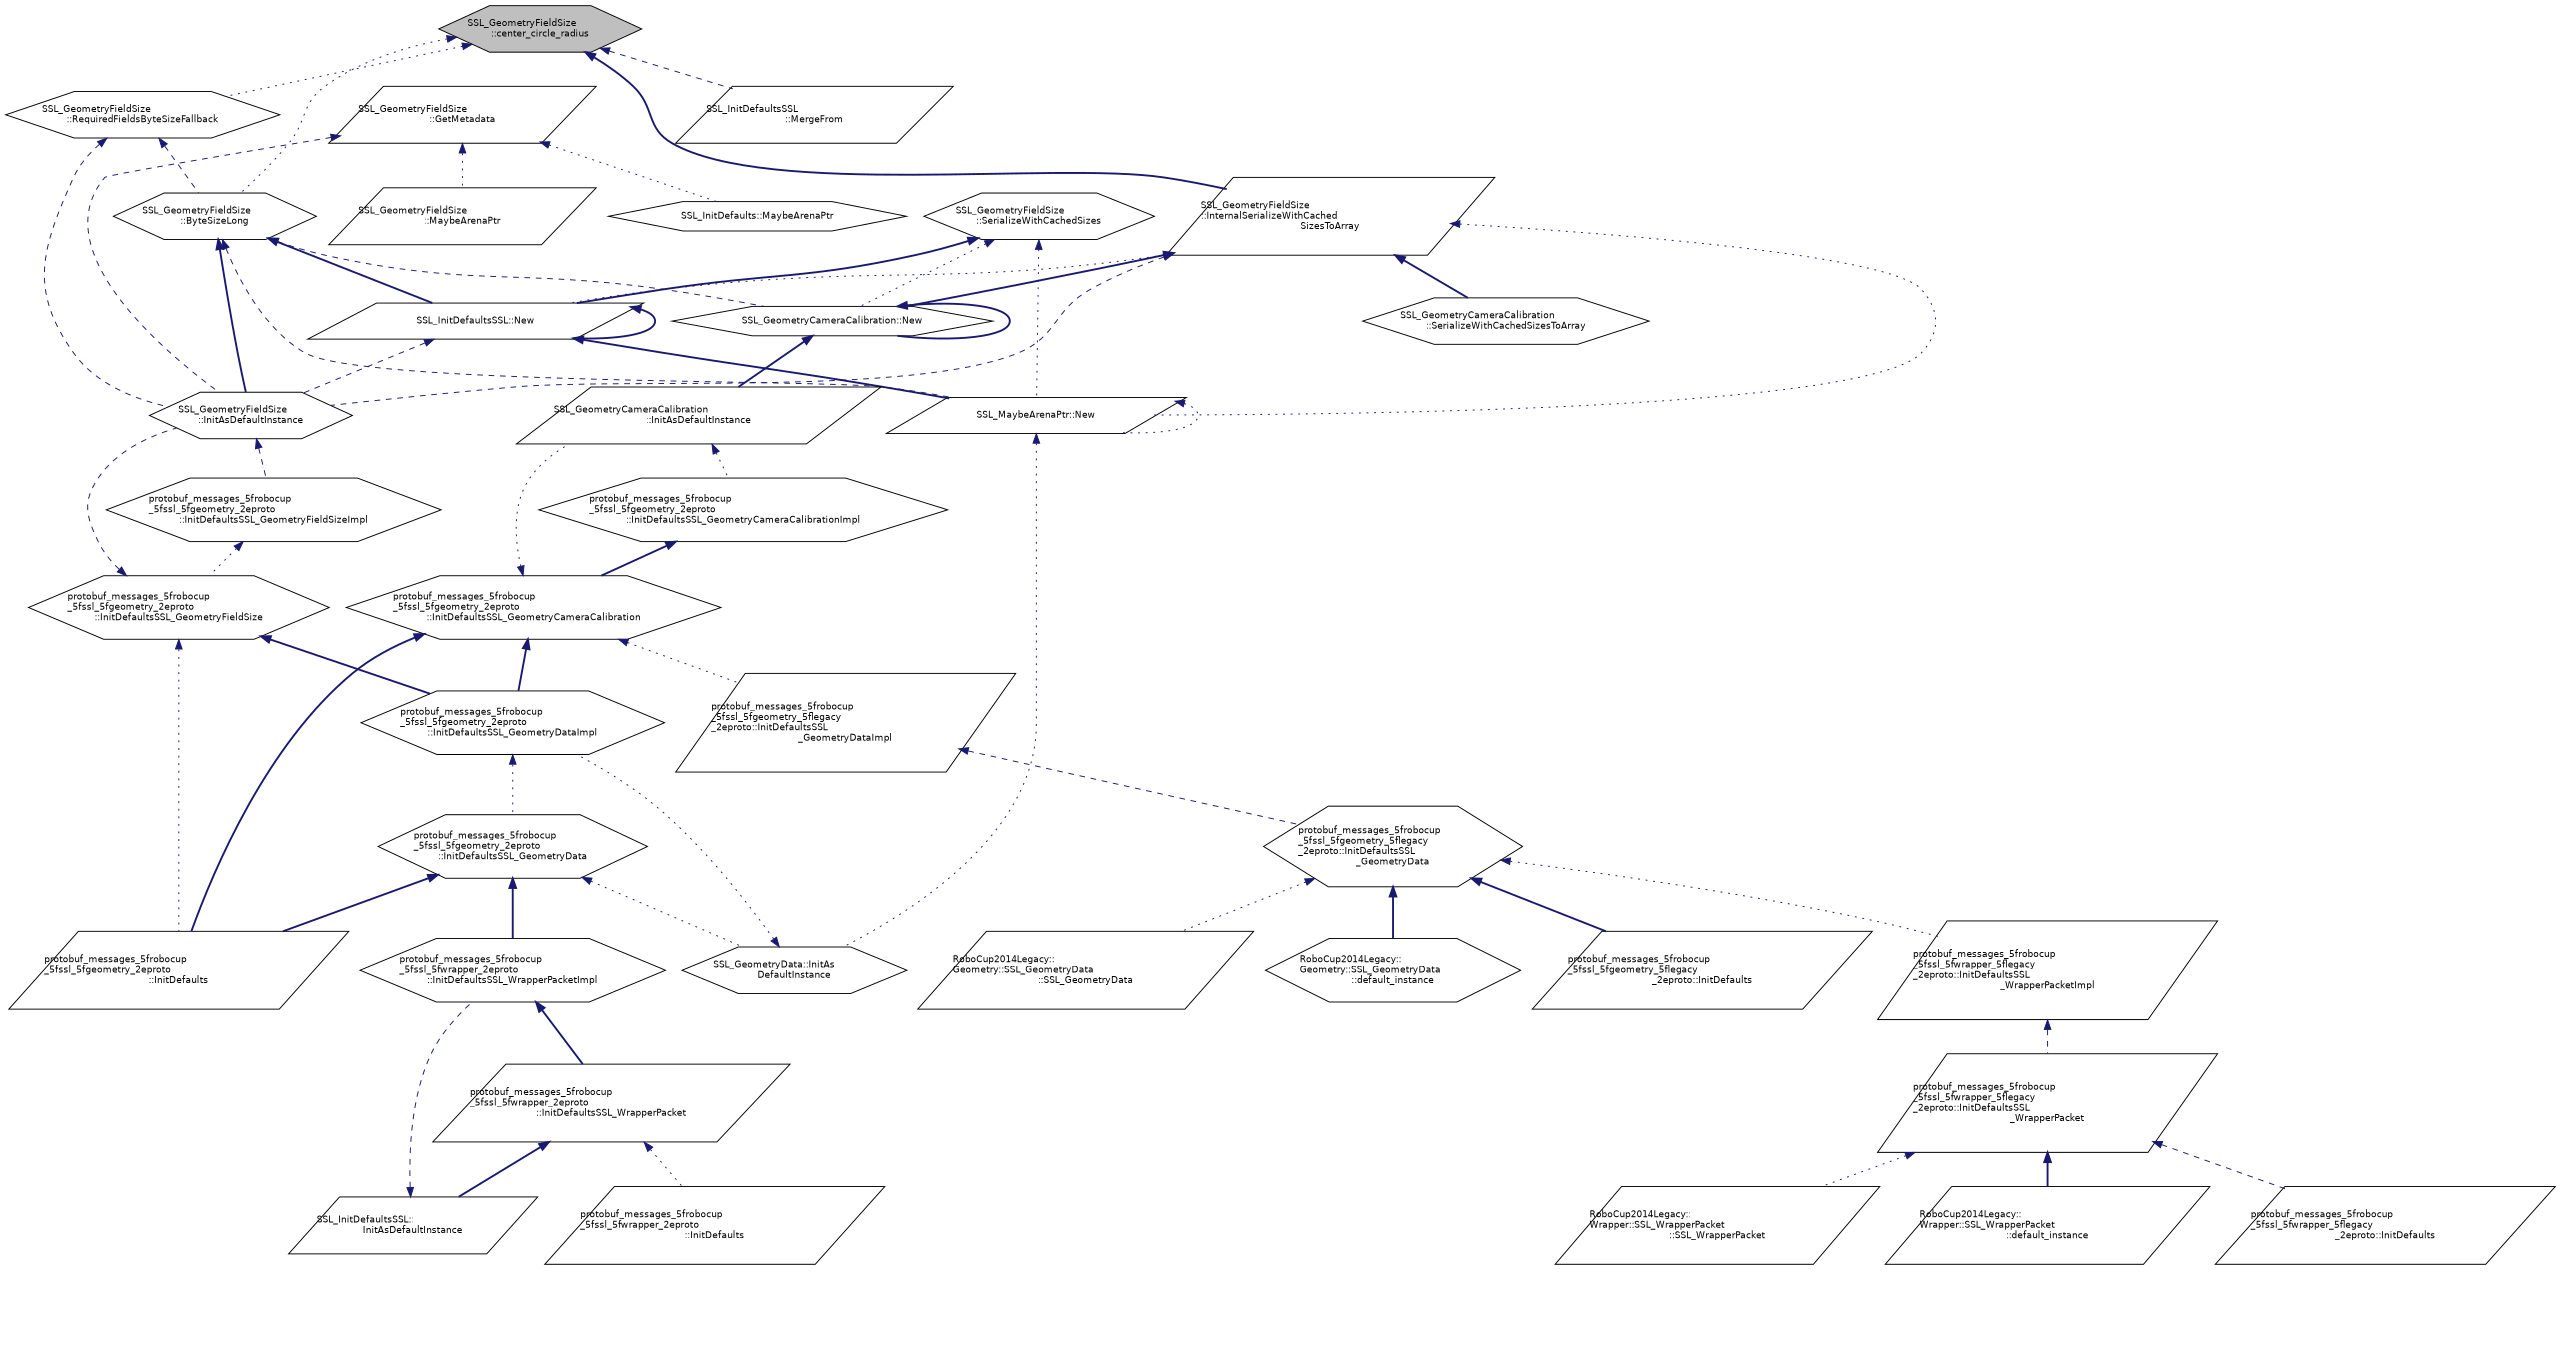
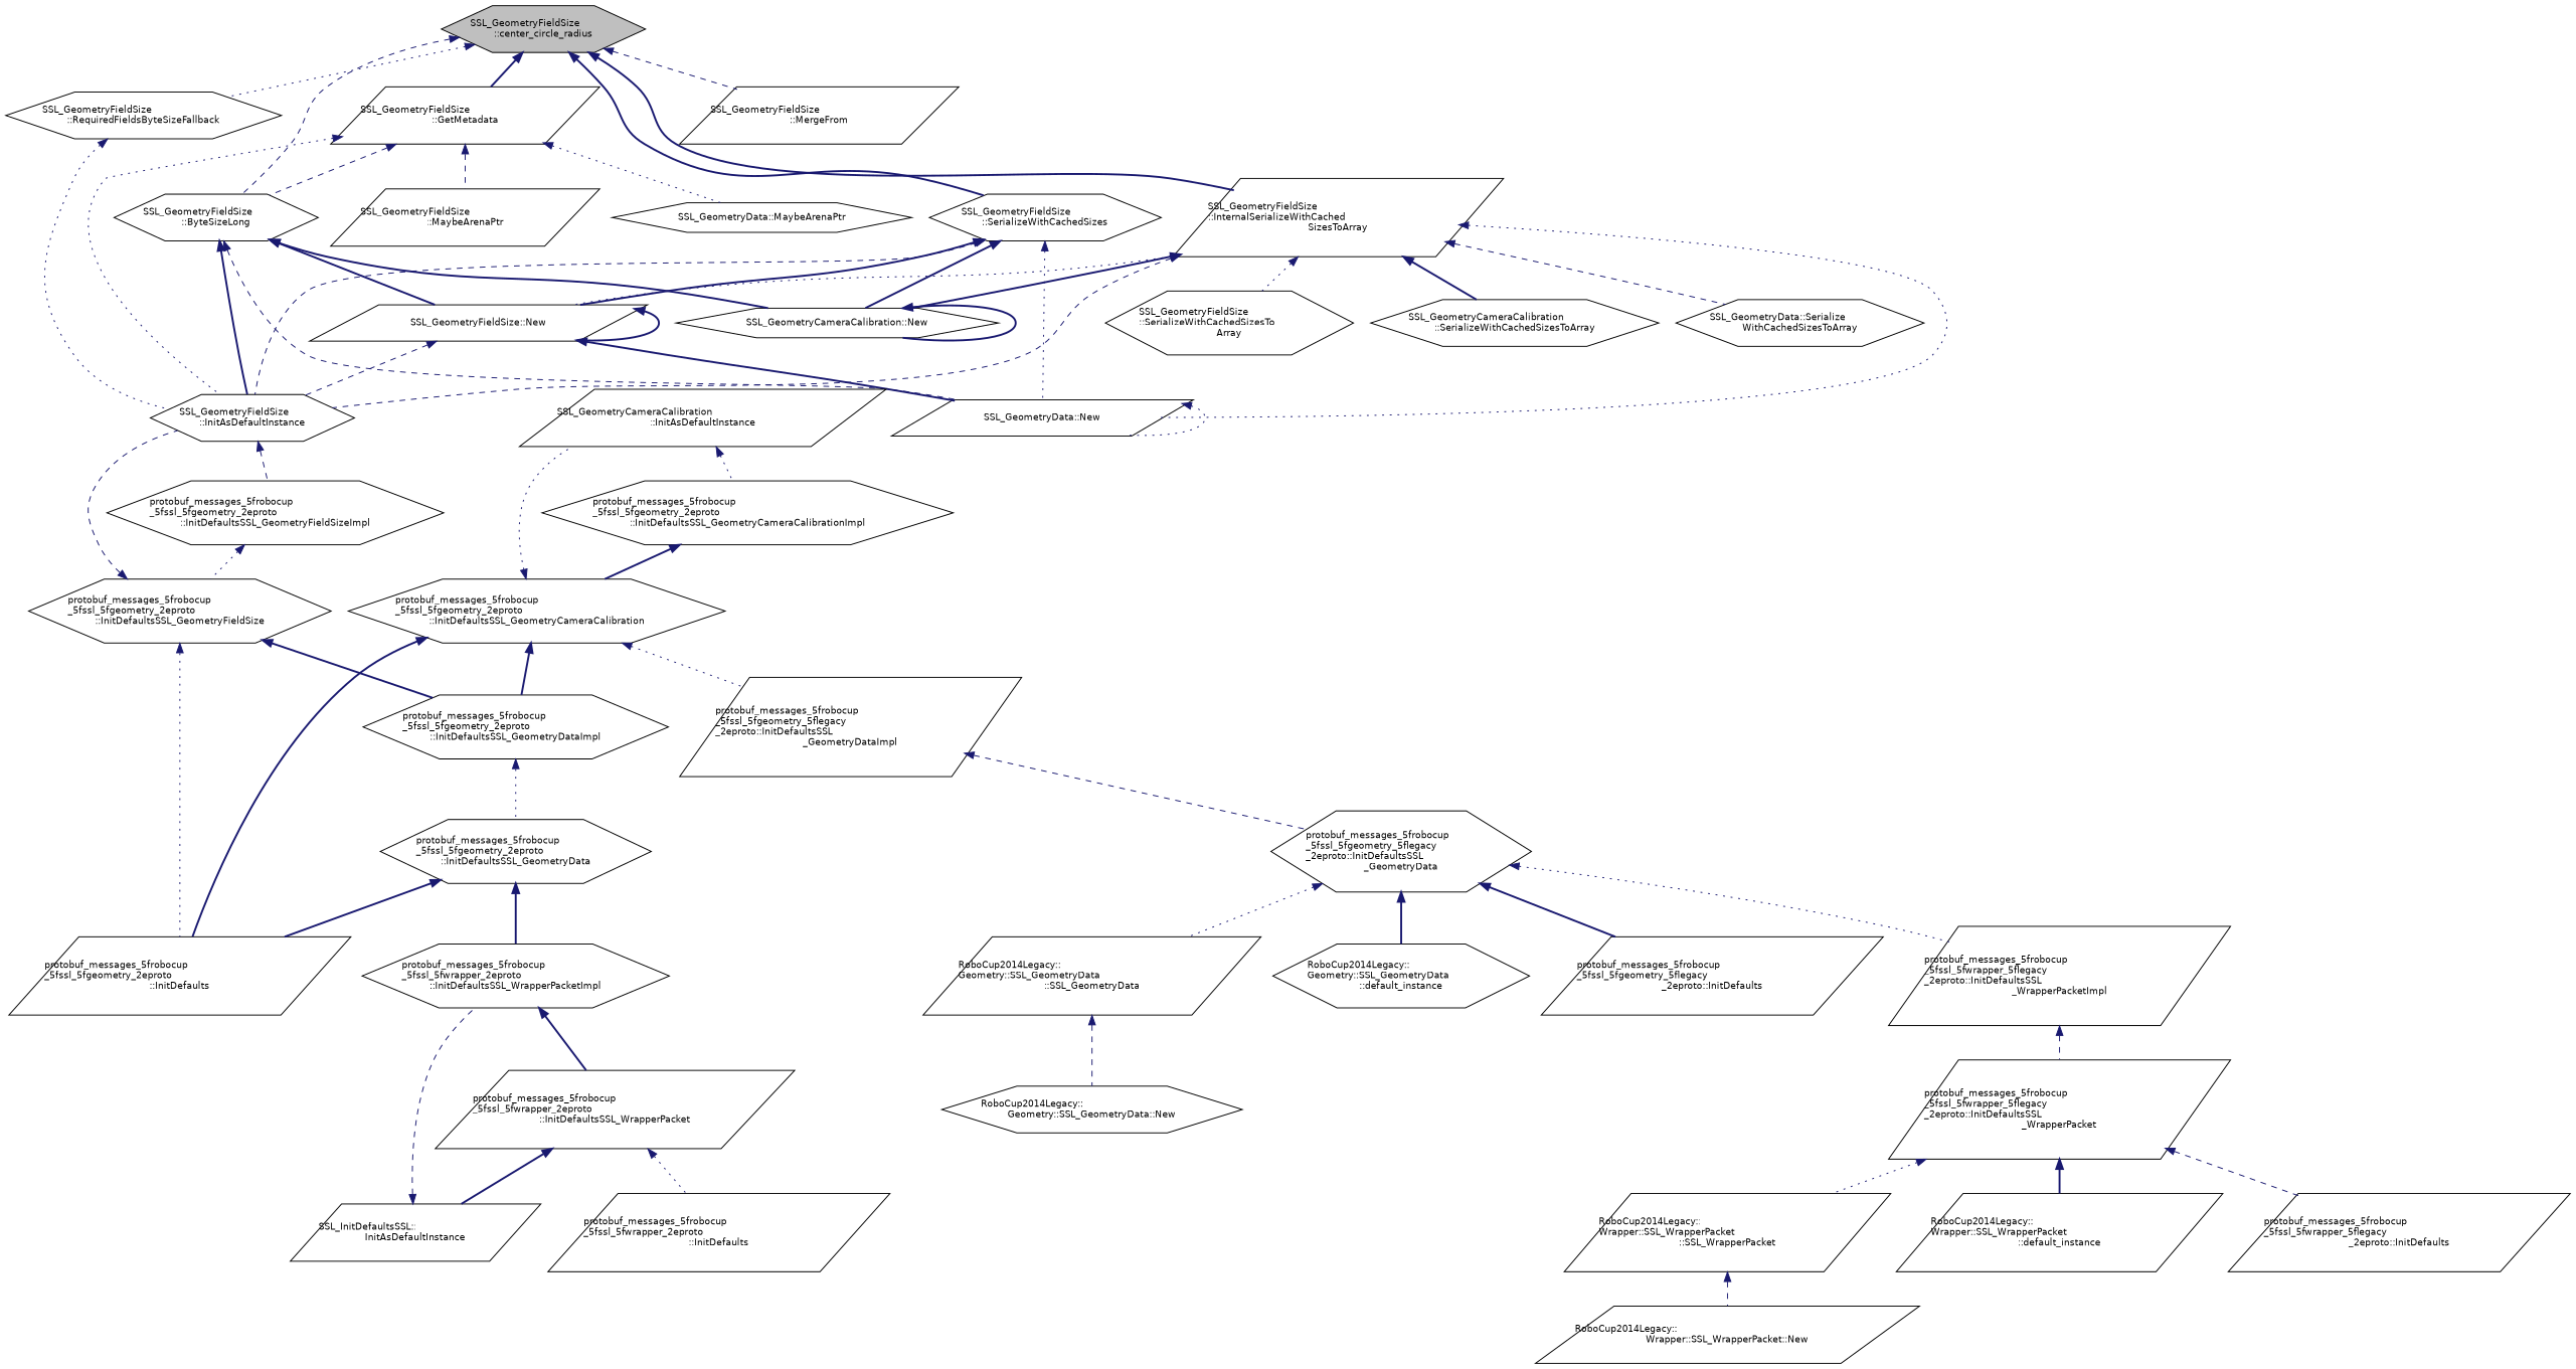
  digraph {
    rankdir=TB
    node [color=black fillcolor=white fontname=Helvetica fontsize=10 shape=hexagon style=filled]
    edge [color=midnightblue dir=back fontname=Helvetica fontsize=10 labelfontname=Helvetica labelfontsize=10 style=bold]
    n1 [fillcolor=grey75 fontcolor=black height=0.2 label="SSL_GeometryFieldSize\l::center_circle_radius" width=0.4]
    n2 [height=0.2 label="SSL_GeometryFieldSize\l::ByteSizeLong" width=0.4]
    n3 [height=0.2 label="SSL_GeometryFieldSize\l::GetMetadata" shape=parallelogram width=0.4]
    n4 [height=0.2 label="SSL_GeometryFieldSize\l::InternalSerializeWithCached\lSizesToArray" shape=parallelogram width=0.4]
-   n5 [height=0.2 label="SSL_InitDefaultsSSL\l::MergeFrom" shape=parallelogram width=0.4]
+   n5 [height=0.2 label="SSL_GeometryFieldSize\l::MergeFrom" shape=parallelogram width=0.4]
    n6 [height=0.2 label="SSL_GeometryFieldSize\l::RequiredFieldsByteSizeFallback" width=0.4]
    n7 [height=0.2 label="SSL_GeometryFieldSize\l::SerializeWithCachedSizes" width=0.4]
    n8 [height=0.2 label="SSL_GeometryFieldSize\l::InitAsDefaultInstance" width=0.4]
-   n9 [height=0.2 label="SSL_InitDefaultsSSL::New" shape=parallelogram width=0.4]
+   n9 [height=0.2 label="SSL_GeometryFieldSize::New" shape=parallelogram width=0.4]
    n10 [height=0.2 label="SSL_GeometryCameraCalibration::New" width=0.4]
-   n11 [height=0.2 label="SSL_MaybeArenaPtr::New" shape=parallelogram width=0.4]
+   n11 [height=0.2 label="SSL_GeometryData::New" shape=parallelogram width=0.4]
    n12 [height=0.2 label="SSL_GeometryFieldSize\l::MaybeArenaPtr" shape=parallelogram width=0.4]
-   n13 [height=0.2 label="SSL_InitDefaults::MaybeArenaPtr" width=0.4]
+   n13 [height=0.2 label="SSL_GeometryData::MaybeArenaPtr" width=0.4]
+   n14 [height=0.2 label="SSL_GeometryFieldSize\l::SerializeWithCachedSizesTo\lArray" width=0.4]
    n15 [height=0.2 label="SSL_GeometryCameraCalibration\l::SerializeWithCachedSizesToArray" width=0.4]
+   n16 [height=0.2 label="SSL_GeometryData::Serialize\lWithCachedSizesToArray" width=0.4]
    n17 [height=0.2 label="protobuf_messages_5frobocup\l_5fssl_5fgeometry_2eproto\l::InitDefaultsSSL_GeometryFieldSizeImpl" width=0.4]
    n18 [height=0.2 label="SSL_GeometryCameraCalibration\l::InitAsDefaultInstance" shape=parallelogram width=0.4]
-   n19 [height=0.2 label="SSL_GeometryData::InitAs\lDefaultInstance" width=0.4]
    n20 [height=0.2 label="protobuf_messages_5frobocup\l_5fssl_5fgeometry_2eproto\l::InitDefaultsSSL_GeometryFieldSize" width=0.4]
    n21 [height=0.2 label="protobuf_messages_5frobocup\l_5fssl_5fgeometry_2eproto\l::InitDefaultsSSL_GeometryDataImpl" width=0.4]
    n22 [height=0.2 label="protobuf_messages_5frobocup\l_5fssl_5fgeometry_2eproto\l::InitDefaults" shape=parallelogram width=0.4]
    n23 [height=0.2 label="protobuf_messages_5frobocup\l_5fssl_5fgeometry_2eproto\l::InitDefaultsSSL_GeometryData" width=0.4]
    n24 [height=0.2 label="protobuf_messages_5frobocup\l_5fssl_5fwrapper_2eproto\l::InitDefaultsSSL_WrapperPacketImpl" width=0.4]
    n25 [height=0.2 label="protobuf_messages_5frobocup\l_5fssl_5fwrapper_2eproto\l::InitDefaultsSSL_WrapperPacket" shape=parallelogram width=0.4]
    n26 [height=0.2 label="SSL_InitDefaultsSSL::\lInitAsDefaultInstance" shape=parallelogram width=0.4]
    n27 [height=0.2 label="protobuf_messages_5frobocup\l_5fssl_5fwrapper_2eproto\l::InitDefaults" shape=parallelogram width=0.4]
    n28 [height=0.2 label="protobuf_messages_5frobocup\l_5fssl_5fgeometry_2eproto\l::InitDefaultsSSL_GeometryCameraCalibrationImpl" width=0.4]
    n29 [height=0.2 label="protobuf_messages_5frobocup\l_5fssl_5fgeometry_2eproto\l::InitDefaultsSSL_GeometryCameraCalibration" width=0.4]
    n30 [height=0.2 label="protobuf_messages_5frobocup\l_5fssl_5fgeometry_5flegacy\l_2eproto::InitDefaultsSSL\l_GeometryDataImpl" shape=parallelogram width=0.4]
    n31 [height=0.2 label="protobuf_messages_5frobocup\l_5fssl_5fgeometry_5flegacy\l_2eproto::InitDefaultsSSL\l_GeometryData" width=0.4]
    n32 [height=0.2 label="RoboCup2014Legacy::\lGeometry::SSL_GeometryData\l::SSL_GeometryData" shape=parallelogram width=0.4]
    n33 [height=0.2 label="RoboCup2014Legacy::\lGeometry::SSL_GeometryData\l::default_instance" width=0.4]
    n34 [height=0.2 label="protobuf_messages_5frobocup\l_5fssl_5fgeometry_5flegacy\l_2eproto::InitDefaults" shape=parallelogram width=0.4]
    n35 [height=0.2 label="protobuf_messages_5frobocup\l_5fssl_5fwrapper_5flegacy\l_2eproto::InitDefaultsSSL\l_WrapperPacketImpl" shape=parallelogram width=0.4]
+   n36 [height=0.2 label="RoboCup2014Legacy::\lGeometry::SSL_GeometryData::New" width=0.4]
    n37 [height=0.2 label="protobuf_messages_5frobocup\l_5fssl_5fwrapper_5flegacy\l_2eproto::InitDefaultsSSL\l_WrapperPacket" shape=parallelogram width=0.4]
    n38 [height=0.2 label="RoboCup2014Legacy::\lWrapper::SSL_WrapperPacket\l::SSL_WrapperPacket" shape=parallelogram width=0.4]
    n39 [height=0.2 label="RoboCup2014Legacy::\lWrapper::SSL_WrapperPacket\l::default_instance" shape=parallelogram width=0.4]
    n40 [height=0.2 label="protobuf_messages_5frobocup\l_5fssl_5fwrapper_5flegacy\l_2eproto::InitDefaults" shape=parallelogram width=0.4]
-   n1 -> n2 [style=dotted]
+   n41 [height=0.2 label="RoboCup2014Legacy::\lWrapper::SSL_WrapperPacket::New" shape=parallelogram width=0.4]
+   n1 -> n2 [style=dashed]
+   n1 -> n3
    n1 -> n4
    n1 -> n5 [style=dashed]
    n1 -> n6 [style=dotted]
+   n1 -> n7
    n2 -> n8
    n2 -> n9
-   n2 -> n10 [style=dashed]
+   n2 -> n10
    n2 -> n11 [style=dashed]
-   n3 -> n8 [style=dashed]
-   n3 -> n12 [style=dotted]
+   n3 -> n8 [style=dotted]
+   n3 -> n12 [style=dashed]
    n3 -> n13 [style=dotted]
    n4 -> n8 [style=dashed]
    n4 -> n9 [style=dotted]
    n4 -> n10
    n4 -> n11 [style=dotted]
+   n4 -> n14 [style=dotted]
    n4 -> n15
-   n6 -> n2 [style=dashed]
-   n6 -> n8 [style=dashed]
+   n4 -> n16 [style=dashed]
+   n3 -> n2 [style=dashed]
+   n6 -> n8 [style=dotted]
+   n7 -> n8 [style=dashed]
    n7 -> n9
-   n7 -> n10 [style=dotted]
+   n7 -> n10
    n7 -> n11 [style=dotted]
    n8 -> n17 [style=dashed]
    n9 -> n8 [style=dashed]
    n9 -> n9
    n9 -> n11
    n10 -> n10
-   n10 -> n18
    n11 -> n11 [style=dotted]
-   n11 -> n19 [style=dotted]
    n17 -> n20 [style=dotted]
    n18 -> n28 [style=dotted]
-   n19 -> n21 [style=dotted]
    n20 -> n8 [style=dashed]
    n20 -> n21
    n20 -> n22 [style=dotted]
    n21 -> n23 [style=dotted]
-   n23 -> n19 [style=dotted]
    n23 -> n22
    n23 -> n24
    n24 -> n25
    n25 -> n26
    n25 -> n27 [style=dotted]
    n26 -> n24 [style=dashed]
    n28 -> n29
    n29 -> n18 [style=dotted]
    n29 -> n21
    n29 -> n22
    n29 -> n30 [style=dotted]
    n30 -> n31 [style=dashed]
    n31 -> n32 [style=dotted]
    n31 -> n33
    n31 -> n34
    n31 -> n35 [style=dotted]
+   n32 -> n36 [style=dashed]
    n35 -> n37 [style=dashed]
    n37 -> n38 [style=dotted]
    n37 -> n39
    n37 -> n40 [style=dashed]
+   n38 -> n41 [style=dashed]
  }
